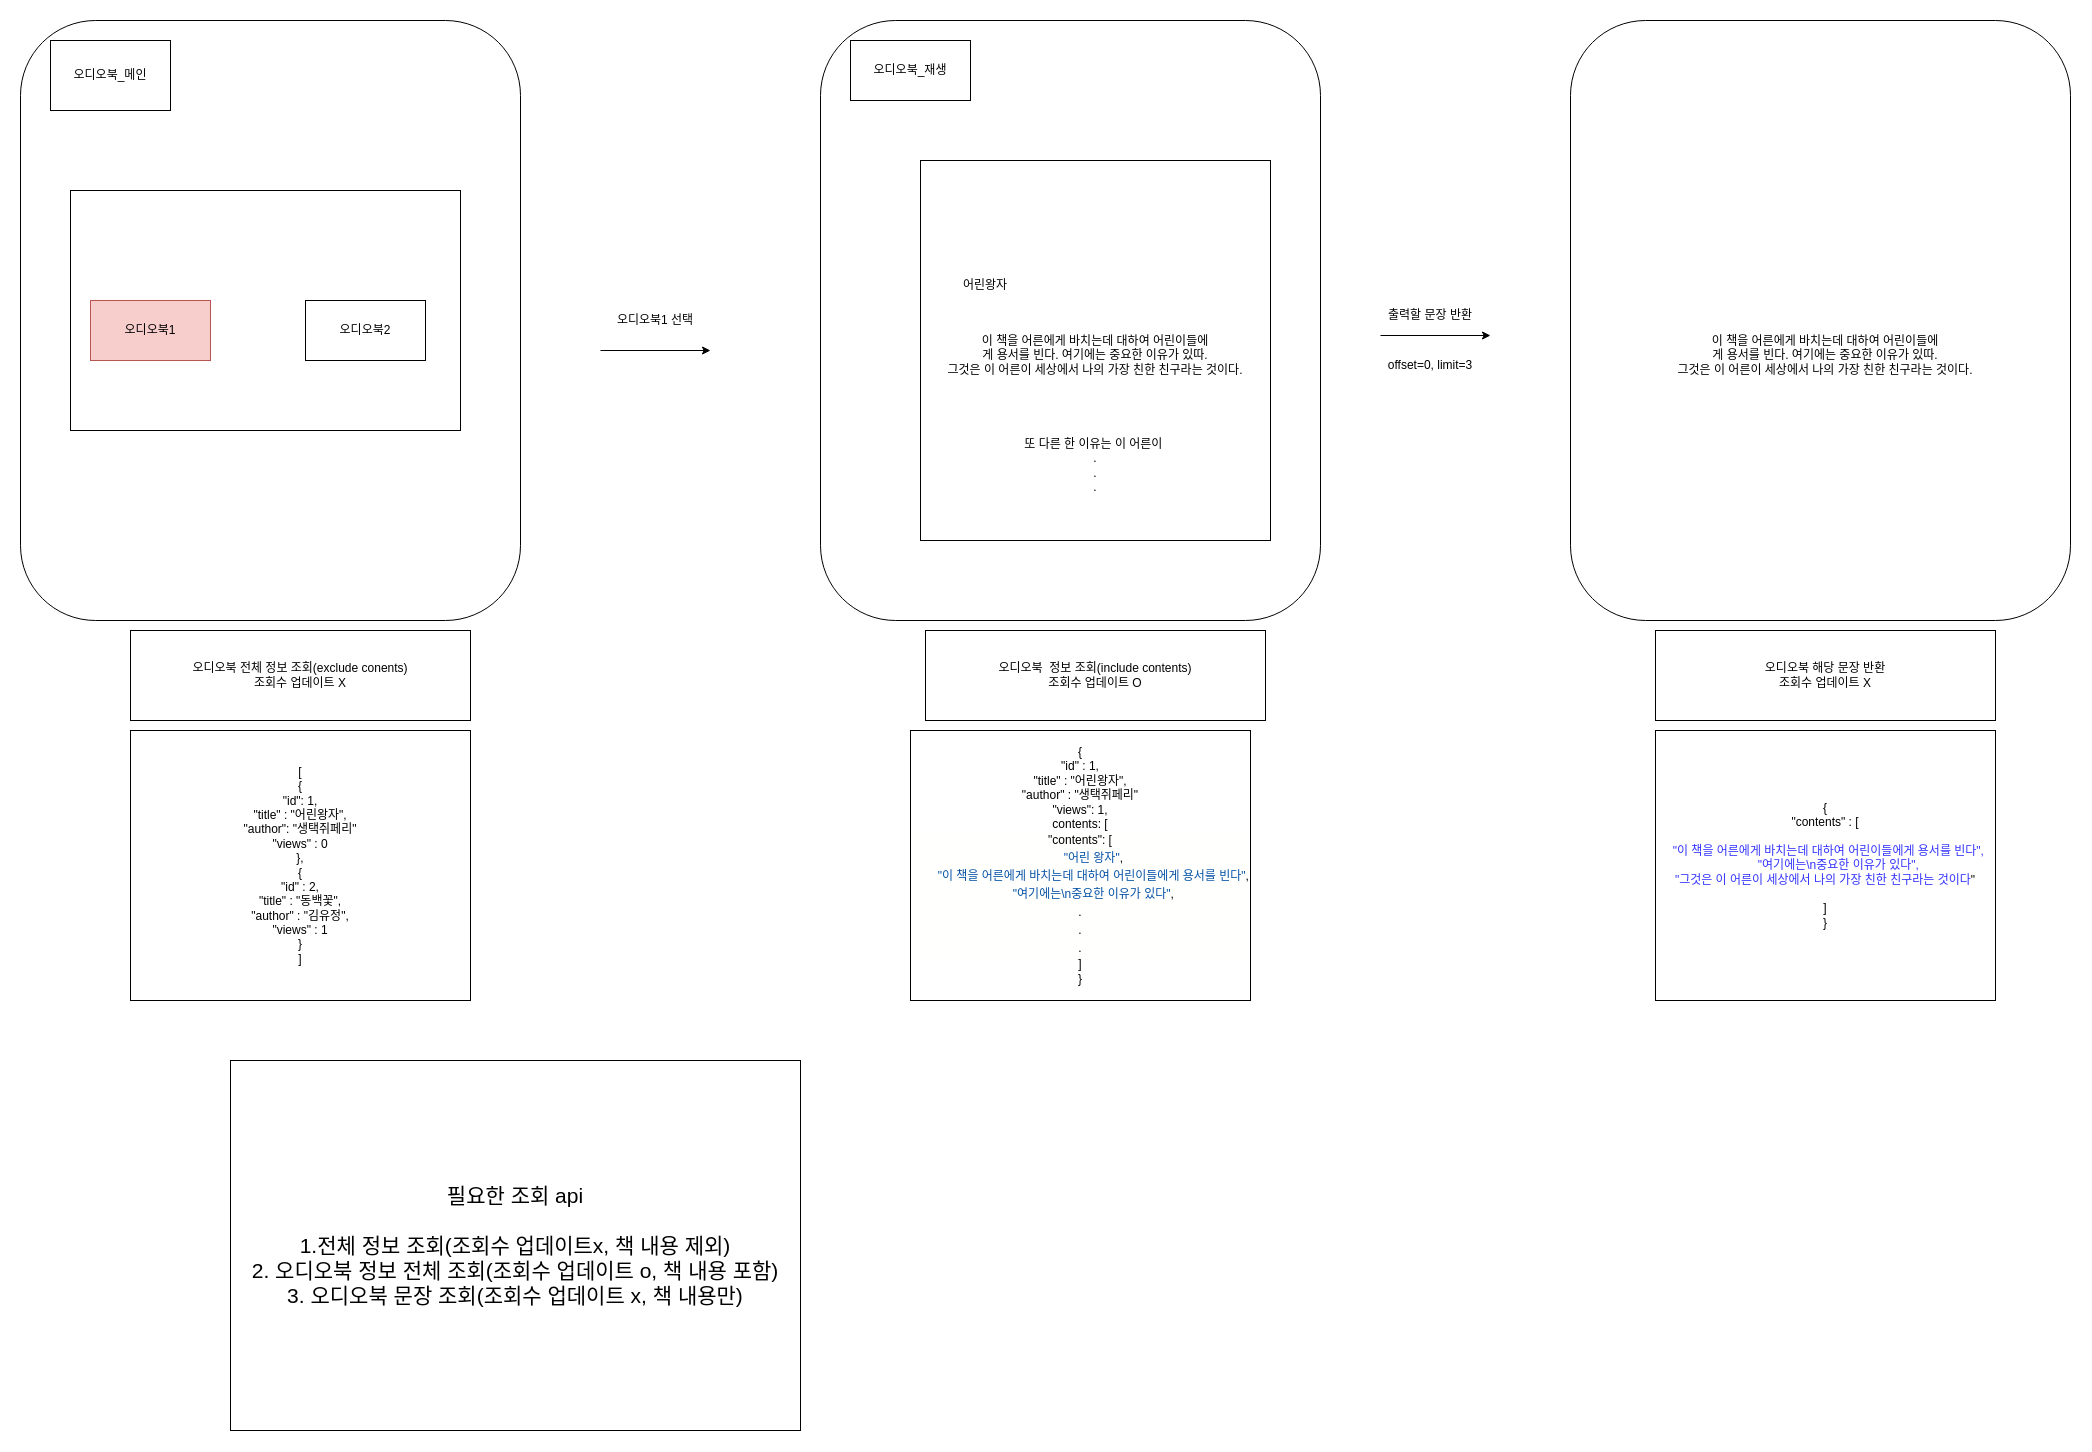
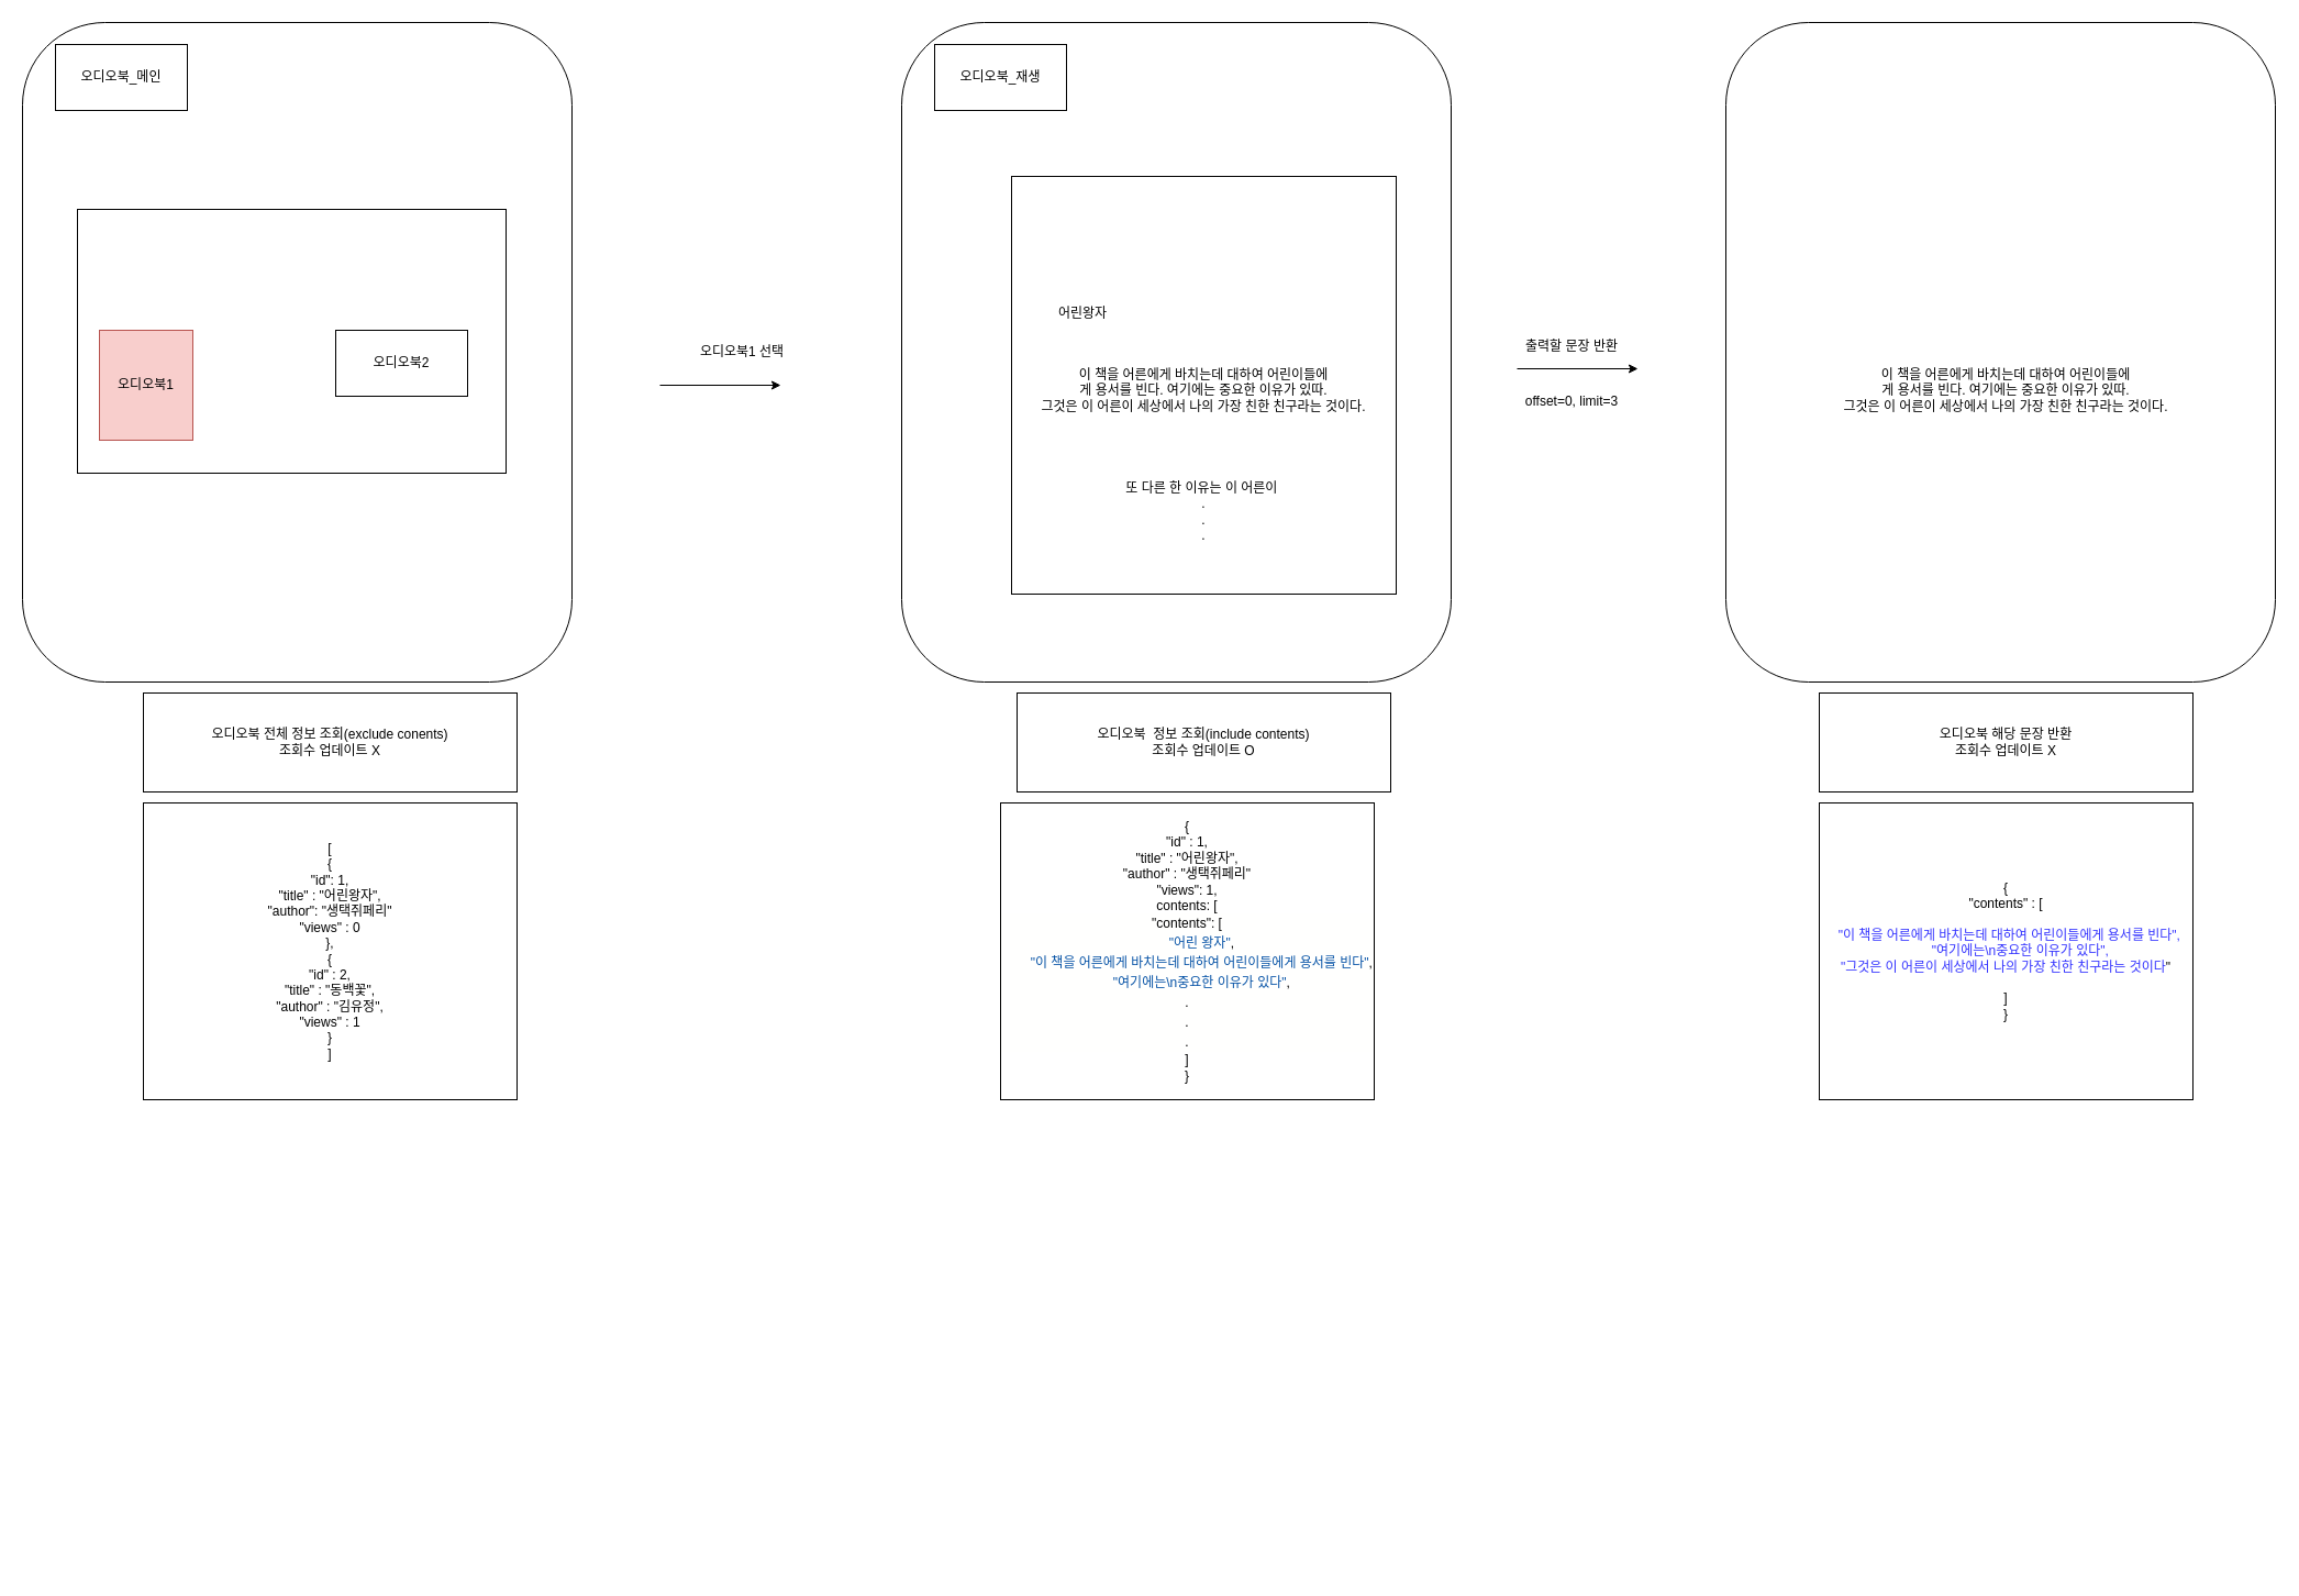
  <mxCell id="0" />
  <mxCell id="1" parent="0" />
  <mxCell id="2" value="" style="rounded=1;whiteSpace=wrap;html=1;" parent="1" vertex="1"><mxGeometry x="20" y="20" width="500" height="600" as="geometry" /></mxCell>
  <mxCell id="3" value="" style="rounded=0;whiteSpace=wrap;html=1;" parent="1" vertex="1"><mxGeometry x="70" y="190" width="390" height="240" as="geometry" /></mxCell>
  <mxCell id="4" value="" style="rounded=1;whiteSpace=wrap;html=1;" parent="1" vertex="1"><mxGeometry x="820" y="20" width="500" height="600" as="geometry" /></mxCell>
- <mxCell id="5" value="오디오북_메인" style="rounded=0;whiteSpace=wrap;html=1;" parent="1" vertex="1"><mxGeometry x="50" y="40" width="120" height="70" as="geometry" /></mxCell>
- <mxCell id="6" value="오디오북1" style="rounded=0;whiteSpace=wrap;html=1;fillColor=#f8cecc;strokeColor=#b85450;" parent="1" vertex="1"><mxGeometry x="90" y="300" width="120" height="60" as="geometry" /></mxCell>
+ <mxCell id="5" value="오디오북_메인" style="rounded=0;whiteSpace=wrap;html=1;" parent="1" vertex="1"><mxGeometry x="50" y="40" width="120" height="60" as="geometry" /></mxCell>
+ <mxCell id="6" value="오디오북1" style="rounded=0;whiteSpace=wrap;html=1;fillColor=#f8cecc;strokeColor=#b85450;" parent="1" vertex="1"><mxGeometry x="90" y="300" width="85" height="100" as="geometry" /></mxCell>
  <mxCell id="7" value="오디오북2" style="rounded=0;whiteSpace=wrap;html=1;" parent="1" vertex="1"><mxGeometry x="305" y="300" width="120" height="60" as="geometry" /></mxCell>
  <mxCell id="8" value="오디오북 목록 정보 조회(exclude conents)&lt;br&gt;조회수 업데이트 x" style="rounded=0;whiteSpace=wrap;html=1;" parent="1" vertex="1"><mxGeometry x="130" y="630" width="340" height="90" as="geometry" /></mxCell>
  <mxCell id="9" value="[&lt;br&gt;{&lt;br&gt;&quot;id&quot;: 1,&lt;br&gt;&quot;title&quot; : &quot;어린왕자&quot;,&lt;br&gt;&quot;author&quot;: &quot;생택쥐페리&quot;&lt;br&gt;&quot;views&quot; : 0&lt;br&gt;},&lt;br&gt;{&lt;br&gt;&quot;id&quot; : 2,&lt;br&gt;&quot;title&quot; : &quot;동백꽃&quot;,&lt;br&gt;&quot;author&quot; : &quot;김유정&quot;,&lt;br&gt;&quot;views&quot; : 1&lt;br&gt;}&lt;br&gt;]" style="rounded=0;whiteSpace=wrap;html=1;" parent="1" vertex="1"><mxGeometry x="130" y="730" width="340" height="270" as="geometry" /></mxCell>
  <mxCell id="10" value="" style="endArrow=classic;html=1;rounded=0;" parent="1" edge="1"><mxGeometry width="50" height="50" relative="1" as="geometry"><mxPoint x="600" y="350" as="sourcePoint" /><mxPoint x="710" y="350" as="targetPoint" /></mxGeometry></mxCell>
  <mxCell id="11" value="오디오북_재생" style="rounded=0;whiteSpace=wrap;html=1;" parent="1" vertex="1"><mxGeometry x="850" y="40" width="120" height="60" as="geometry" /></mxCell>
- <mxCell id="12" value="오디오북1 선택" style="text;html=1;strokeColor=none;fillColor=none;align=center;verticalAlign=middle;whiteSpace=wrap;rounded=0;" parent="1" vertex="1"><mxGeometry x="610" y="305" width="90" height="30" as="geometry" /></mxCell>
+ <mxCell id="12" value="오디오북1 선택" style="text;html=1;strokeColor=none;fillColor=none;align=center;verticalAlign=middle;whiteSpace=wrap;rounded=0;" parent="1" vertex="1"><mxGeometry x="630" y="305" width="90" height="30" as="geometry" /></mxCell>
  <mxCell id="13" value="오디오북&amp;nbsp; 정보 조회(include contents)&lt;br&gt;조회수 업데이트 O" style="rounded=0;whiteSpace=wrap;html=1;" parent="1" vertex="1"><mxGeometry x="925" y="630" width="340" height="90" as="geometry" /></mxCell>
  <mxCell id="14" value="오디오북 전체 정보 조회(exclude conents)&lt;br&gt;조회수 업데이트 X" style="rounded=0;whiteSpace=wrap;html=1;" parent="1" vertex="1"><mxGeometry x="130" y="630" width="340" height="90" as="geometry" /></mxCell>
  <mxCell id="15" value="{&lt;br&gt;&quot;id&quot; : 1,&lt;br&gt;&quot;title&quot; : &quot;어린왕자&quot;,&lt;br&gt;&quot;author&quot; : &quot;생택쥐페리&quot;&lt;br&gt;&quot;views&quot;: 1,&lt;br&gt;contents: [&lt;br&gt;&lt;div style=&quot;background-color: rgb(255, 255, 254); line-height: 18px;&quot;&gt;&lt;div&gt;&quot;contents&quot;:&amp;nbsp;[&lt;/div&gt;&lt;div&gt;&amp;nbsp;&amp;nbsp;&amp;nbsp;&amp;nbsp;&amp;nbsp;&amp;nbsp;&amp;nbsp;&amp;nbsp;&lt;span style=&quot;color: #0451a5;&quot;&gt;&quot;어린&amp;nbsp;왕자&quot;&lt;/span&gt;,&lt;/div&gt;&lt;div&gt;&amp;nbsp;&amp;nbsp;&amp;nbsp;&amp;nbsp;&amp;nbsp;&amp;nbsp;&amp;nbsp;&amp;nbsp;&lt;span style=&quot;color: #0451a5;&quot;&gt;&quot;이&amp;nbsp;책을&amp;nbsp;어른에게&amp;nbsp;바치는데&amp;nbsp;대하여&amp;nbsp;어린이들에게&amp;nbsp;용서를&amp;nbsp;빈다&quot;&lt;/span&gt;,&lt;/div&gt;&lt;div&gt;&amp;nbsp;&amp;nbsp;&amp;nbsp;&amp;nbsp;&amp;nbsp;&amp;nbsp;&amp;nbsp;&amp;nbsp;&lt;span style=&quot;color: #0451a5;&quot;&gt;&quot;여기에는\n중요한&amp;nbsp;이유가&amp;nbsp;있다&quot;&lt;/span&gt;,&lt;/div&gt;&lt;div&gt;.&lt;/div&gt;&lt;div&gt;.&lt;/div&gt;&lt;div&gt;.&lt;/div&gt;&lt;/div&gt;]&lt;br&gt;}" style="rounded=0;whiteSpace=wrap;html=1;" parent="1" vertex="1"><mxGeometry x="910" y="730" width="340" height="270" as="geometry" /></mxCell>
  <mxCell id="16" value="" style="rounded=0;whiteSpace=wrap;html=1;" parent="1" vertex="1"><mxGeometry x="920" y="160" width="350" height="380" as="geometry" /></mxCell>
  <mxCell id="17" value="어린왕자" style="text;html=1;strokeColor=none;fillColor=none;align=center;verticalAlign=middle;whiteSpace=wrap;rounded=0;" parent="1" vertex="1"><mxGeometry x="940" y="270" width="90" height="30" as="geometry" /></mxCell>
  <mxCell id="18" value="이 책을 어른에게 바치는데 대하여 어린이들에&lt;br style=&quot;border-color: var(--border-color);&quot;&gt;게 용서를 빈다. 여기에는 중요한 이유가 있따.&lt;br style=&quot;border-color: var(--border-color);&quot;&gt;그것은 이 어른이 세상에서 나의 가장 친한 친구라는 것이다." style="text;html=1;strokeColor=none;fillColor=none;align=center;verticalAlign=middle;whiteSpace=wrap;rounded=0;" parent="1" vertex="1"><mxGeometry x="940" y="290" width="310" height="130" as="geometry" /></mxCell>
  <mxCell id="19" value="또 다른 한 이유는 이 어른이&amp;nbsp;&lt;br&gt;.&lt;br&gt;.&lt;br&gt;." style="text;html=1;strokeColor=none;fillColor=none;align=center;verticalAlign=middle;whiteSpace=wrap;rounded=0;" parent="1" vertex="1"><mxGeometry x="940" y="400" width="310" height="130" as="geometry" /></mxCell>
  <mxCell id="20" value="" style="endArrow=classic;html=1;rounded=0;" parent="1" edge="1"><mxGeometry width="50" height="50" relative="1" as="geometry"><mxPoint x="1380" y="335" as="sourcePoint" /><mxPoint x="1490" y="335" as="targetPoint" /></mxGeometry></mxCell>
  <mxCell id="21" value="출력할 문장 반환" style="text;html=1;strokeColor=none;fillColor=none;align=center;verticalAlign=middle;whiteSpace=wrap;rounded=0;" parent="1" vertex="1"><mxGeometry x="1380" y="300" width="100" height="30" as="geometry" /></mxCell>
  <mxCell id="22" value="" style="rounded=1;whiteSpace=wrap;html=1;" parent="1" vertex="1"><mxGeometry x="1570" y="20" width="500" height="600" as="geometry" /></mxCell>
  <mxCell id="23" value="offset=0, limit=3" style="text;html=1;strokeColor=none;fillColor=none;align=center;verticalAlign=middle;whiteSpace=wrap;rounded=0;" parent="1" vertex="1"><mxGeometry x="1380" y="350" width="100" height="30" as="geometry" /></mxCell>
  <mxCell id="24" value="이 책을 어른에게 바치는데 대하여 어린이들에&lt;br style=&quot;border-color: var(--border-color);&quot;&gt;게 용서를 빈다. 여기에는 중요한 이유가 있따.&lt;br style=&quot;border-color: var(--border-color);&quot;&gt;그것은 이 어른이 세상에서 나의 가장 친한 친구라는 것이다." style="text;html=1;strokeColor=none;fillColor=none;align=center;verticalAlign=middle;whiteSpace=wrap;rounded=0;" parent="1" vertex="1"><mxGeometry x="1670" y="290" width="310" height="130" as="geometry" /></mxCell>
  <mxCell id="25" value="오디오북 해당 문장 반환&lt;br&gt;조회수 업데이트 X" style="rounded=0;whiteSpace=wrap;html=1;" parent="1" vertex="1"><mxGeometry x="1655" y="630" width="340" height="90" as="geometry" /></mxCell>
  <mxCell id="26" value="{&lt;br&gt;&quot;contents&quot; : [&lt;br&gt;&lt;font color=&quot;#3333ff&quot;&gt;&lt;br&gt;&lt;/font&gt;&lt;div style=&quot;border-color: var(--border-color);&quot;&gt;&lt;font color=&quot;#3333ff&quot;&gt;&amp;nbsp;&amp;nbsp;&quot;이&amp;nbsp;책을&amp;nbsp;어른에게&amp;nbsp;바치는데&amp;nbsp;대하여&amp;nbsp;어린이들에게&amp;nbsp;용서를&amp;nbsp;빈다&quot;,&lt;/font&gt;&lt;/div&gt;&lt;div style=&quot;border-color: var(--border-color);&quot;&gt;&lt;font color=&quot;#3333ff&quot;&gt;&amp;nbsp;&amp;nbsp;&amp;nbsp;&amp;nbsp;&amp;nbsp;&amp;nbsp;&amp;nbsp;&amp;nbsp;&lt;span style=&quot;border-color: var(--border-color);&quot;&gt;&quot;여기에는\n중요한&amp;nbsp;이유가&amp;nbsp;있다&quot;&lt;/span&gt;,&lt;/font&gt;&lt;/div&gt;&lt;div style=&quot;border-color: var(--border-color);&quot;&gt;&lt;font color=&quot;#3333ff&quot;&gt;&quot;그것은 이 어른이 세상에서 나의 가장 친한 친구라는 것이다&lt;/font&gt;&quot;&lt;/div&gt;&lt;br&gt;]&lt;br&gt;}" style="rounded=0;whiteSpace=wrap;html=1;" parent="1" vertex="1"><mxGeometry x="1655" y="730" width="340" height="270" as="geometry" /></mxCell>
- <mxCell id="27" value="&lt;font style=&quot;font-size: 21px;&quot;&gt;필요한 조회 api&lt;br&gt;&lt;br&gt;1.전체 정보 조회(조회수 업데이트x, 책 내용 제외)&lt;br&gt;2. 오디오북 정보 전체 조회(조회수 업데이트 o, 책 내용 포함)&lt;br&gt;3. 오디오북 문장 조회(조회수 업데이트 x, 책 내용만)&lt;br&gt;&lt;/font&gt;" style="rounded=0;whiteSpace=wrap;html=1;" parent="1" vertex="1"><mxGeometry x="230" y="1060" width="570" height="370" as="geometry" /></mxCell>
